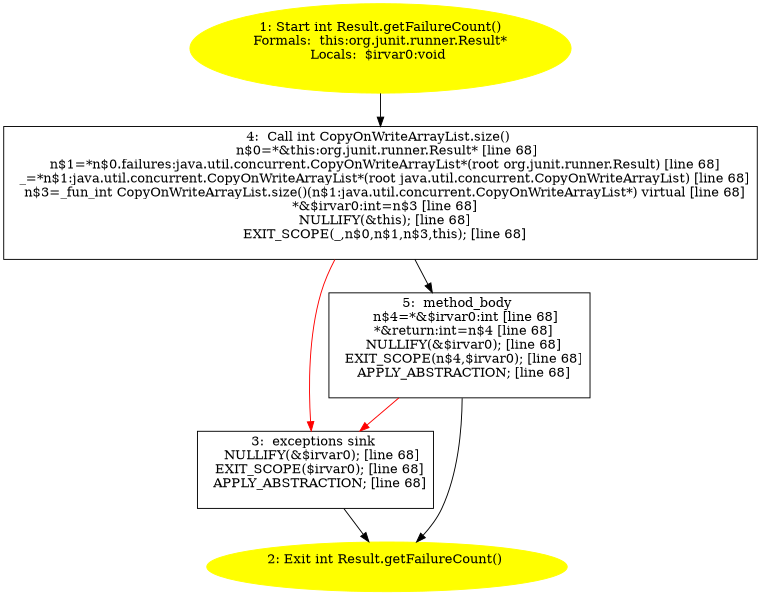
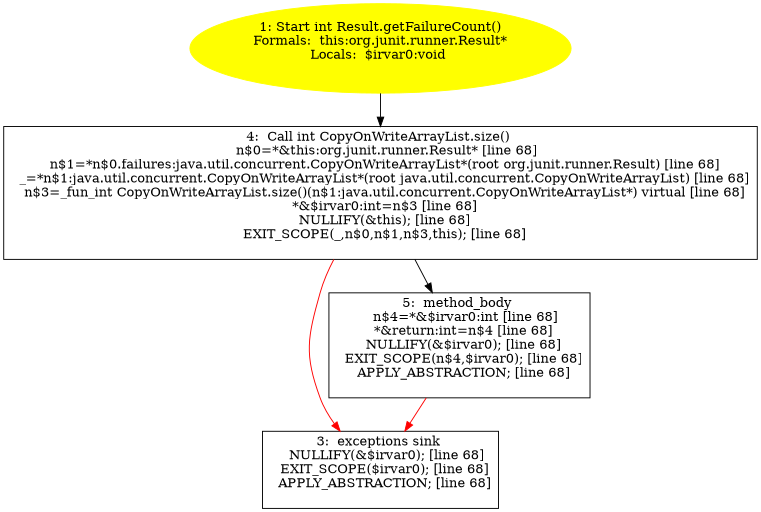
  digraph {
    node [shape=box]
    n1 [color=yellow label="1: Start int Result.getFailureCount()\nFormals:  this:org.junit.runner.Result*\nLocals:  $irvar0:void \n  " style=filled shape=""]
    n2 [label="4:  Call int CopyOnWriteArrayList.size() \n   n$0=*&this:org.junit.runner.Result* [line 68]\n  n$1=*n$0.failures:java.util.concurrent.CopyOnWriteArrayList*(root org.junit.runner.Result) [line 68]\n  _=*n$1:java.util.concurrent.CopyOnWriteArrayList*(root java.util.concurrent.CopyOnWriteArrayList) [line 68]\n  n$3=_fun_int CopyOnWriteArrayList.size()(n$1:java.util.concurrent.CopyOnWriteArrayList*) virtual [line 68]\n  *&$irvar0:int=n$3 [line 68]\n  NULLIFY(&this); [line 68]\n  EXIT_SCOPE(_,n$0,n$1,n$3,this); [line 68]\n "]
    n3 [label="3:  exceptions sink \n   NULLIFY(&$irvar0); [line 68]\n  EXIT_SCOPE($irvar0); [line 68]\n  APPLY_ABSTRACTION; [line 68]\n "]
    n4 [label="5:  method_body \n   n$4=*&$irvar0:int [line 68]\n  *&return:int=n$4 [line 68]\n  NULLIFY(&$irvar0); [line 68]\n  EXIT_SCOPE(n$4,$irvar0); [line 68]\n  APPLY_ABSTRACTION; [line 68]\n "]
-   n5 [color=yellow label="2: Exit int Result.getFailureCount() \n  " style=filled shape=""]
    n1 -> n2
    n2 -> n3 [color=red]
    n2 -> n4
-   n3 -> n5
    n4 -> n3 [color=red]
-   n4 -> n5
  }
